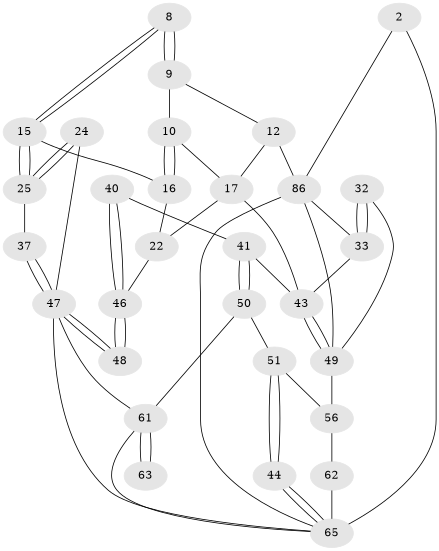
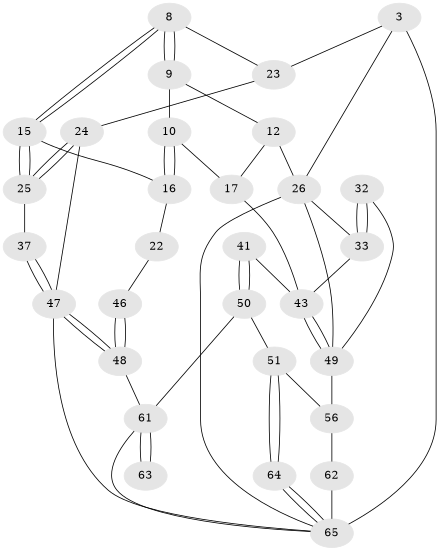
  graph {
    node [color=gray90 style=filled]
-   3 [super="+2+1" label=2]
-   26 [super="+14+4+13" label=86]
+   3 [super="+2+1"]
+   23 [super="+7"]
+   26 [super="+14+4+13"]
    65 [super="+44+59+58"]
    24
    n6 [label=33 super="+19+20"]
    49 [super="+33+34"]
    8
    9 [super="+6"]
    15
    10
    12 [super="+5"]
    16
    25
    17 [super="+11"]
    22 [super="+21"]
    43 [super="+42+18"]
    37 [super="+35+28"]
    46 [super="+30+31+38"]
    48
    47 [super="+45+36"]
    56 [super="+53"]
    32
-   40
    41
    50
    n27 [label=61 super="+54+55"]
    51
    63
    62 [super="+61+57"]
-   64 [label=44]
+   64
+   3 -- 23 [weight=2]
    3 -- 26
    3 -- 65 [weight=3]
+   23 -- 24
    26 -- 65
    26 -- n6
    26 -- 49
    24 -- 25
    24 -- 25
    24 -- 47
    n6 -- 43 [weight=2]
    49 -- 56 [weight=2]
+   8 -- 23
    8 -- 9
    8 -- 9
    8 -- 15
    8 -- 15
    9 -- 10
    9 -- 12
    15 -- 16
    15 -- 25
    15 -- 25
    10 -- 16
    10 -- 16
    10 -- 17
    12 -- 26 [weight=2]
    12 -- 17
    16 -- 22
    25 -- 37
-   17 -- 22
    17 -- 43
    22 -- 46 [weight=2]
    43 -- 49
    43 -- 49
    37 -- 47 [weight=2]
    37 -- 47
    46 -- 48
    46 -- 48
-   47 -- n27
+   48 -- n27
    47 -- 65
    47 -- 48
    47 -- 48
    56 -- 62 [weight=2]
    32 -- n6 [weight=2]
    32 -- n6
    32 -- 49
-   40 -- 46 [weight=2]
-   40 -- 46
-   40 -- 41
    41 -- 43
    41 -- 50
    41 -- 50
    50 -- n27
    50 -- 51
    n27 -- 65
    n27 -- 63 [weight=2]
    n27 -- 63
    51 -- 56
    51 -- 64
    51 -- 64
    62 -- 65 [weight=3]
    64 -- 65
    64 -- 65
  }
